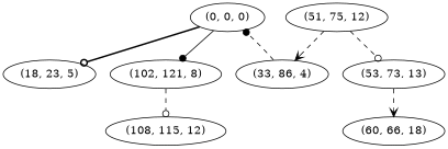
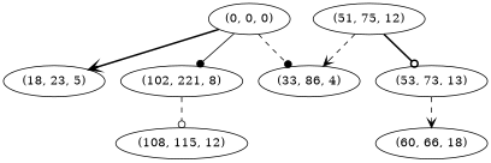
  digraph {
    edge [arrowhead=odot style=dashed]
    "(0, 0, 0)"
    "(18, 23, 5)"
    "(33, 86, 4)"
-   "(102, 121, 8)"
+   "(102, 121, 8)" [label="(102, 221, 8)"]
    "(108, 115, 12)"
    "(51, 75, 12)"
    "(53, 73, 13)"
    "(60, 66, 18)"
-   "(0, 0, 0)" -> "(18, 23, 5)" [style=bold]
-   "(33, 86, 4)" -> "(0, 0, 0)" [arrowhead=dot]
+   "(0, 0, 0)" -> "(18, 23, 5)" [arrowhead=vee style=bold]
+   "(0, 0, 0)" -> "(33, 86, 4)" [arrowhead=dot]
    "(0, 0, 0)" -> "(102, 121, 8)" [arrowhead=dot style=solid]
    "(102, 121, 8)" -> "(108, 115, 12)"
    "(51, 75, 12)" -> "(33, 86, 4)" [arrowhead=vee]
-   "(51, 75, 12)" -> "(53, 73, 13)"
+   "(51, 75, 12)" -> "(53, 73, 13)" [style=bold]
    "(53, 73, 13)" -> "(60, 66, 18)" [arrowhead=vee]
  }
